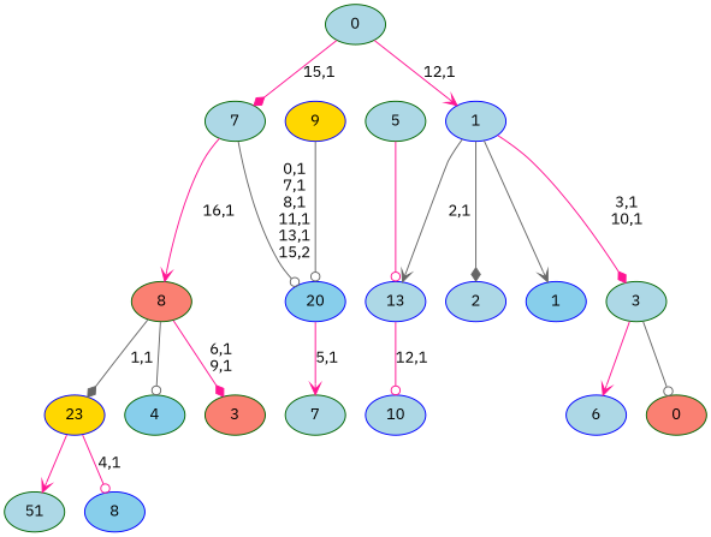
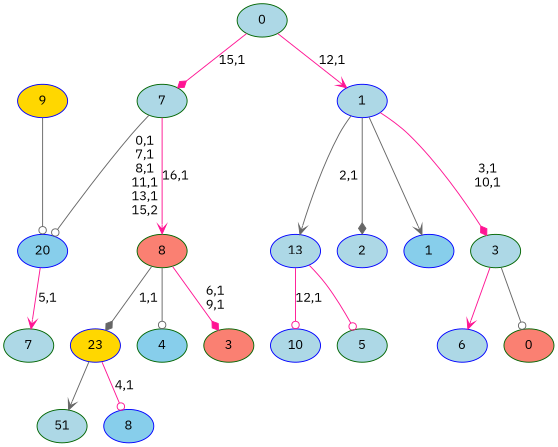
  digraph {
    fontname="IBM Plex Sans"
    node [color=darkgreen fillcolor=lightblue fontname="IBM Plex Sans" style=filled]
    edge [arrowhead=odot color=deeppink fontname="IBM Plex Sans"]
    n1 [label=51]
    n2 [color=blue label=10]
    n3 [color=blue fillcolor=gold label=9]
    20 [color=blue fillcolor=skyblue]
    n5 [color=blue fillcolor=skyblue label=8]
    23 [color=blue fillcolor=gold]
    n7 [label=7]
    n8 [color=blue label=6]
    n9 [label=5]
    13 [color=blue]
    n11 [fillcolor=skyblue label=4]
    n12 [fillcolor=salmon label=3]
    8 [fillcolor=salmon]
    7
    n15 [color=blue label=2]
    n16 [color=blue fillcolor=skyblue label=1]
    n17 [fillcolor=salmon label=0]
    3
    1 [color=blue]
    0
    n3 -> 20 [color=gray40]
    20 -> n7 [arrowhead=vee label="5,1"]
-   23 -> n1 [arrowhead=vee]
+   23 -> n1 [arrowhead=vee color=gray40]
    23 -> n5 [label="4,1"]
    13 -> n2 [label="12,1"]
-   n9 -> 13
+   13 -> n9
    8 -> 23 [arrowhead=diamond color=gray40 label="1,1"]
    8 -> n11 [color=gray40]
    8 -> n12 [arrowhead=diamond label="6,1\n9,1"]
    7 -> 20 [color=gray40 label="0,1\n7,1\n8,1\n11,1\n13,1\n15,2"]
    7 -> 8 [arrowhead=vee label="16,1"]
    3 -> n8 [arrowhead=vee]
    3 -> n17 [color=gray40]
    1 -> 13 [arrowhead=vee color=gray40 label="2,1"]
    1 -> n15 [arrowhead=diamond color=gray40]
    1 -> n16 [arrowhead=vee color=gray40]
    1 -> 3 [arrowhead=diamond label="3,1\n10,1"]
    0 -> 7 [arrowhead=diamond label="15,1"]
    0 -> 1 [arrowhead=vee label="12,1"]
  }
